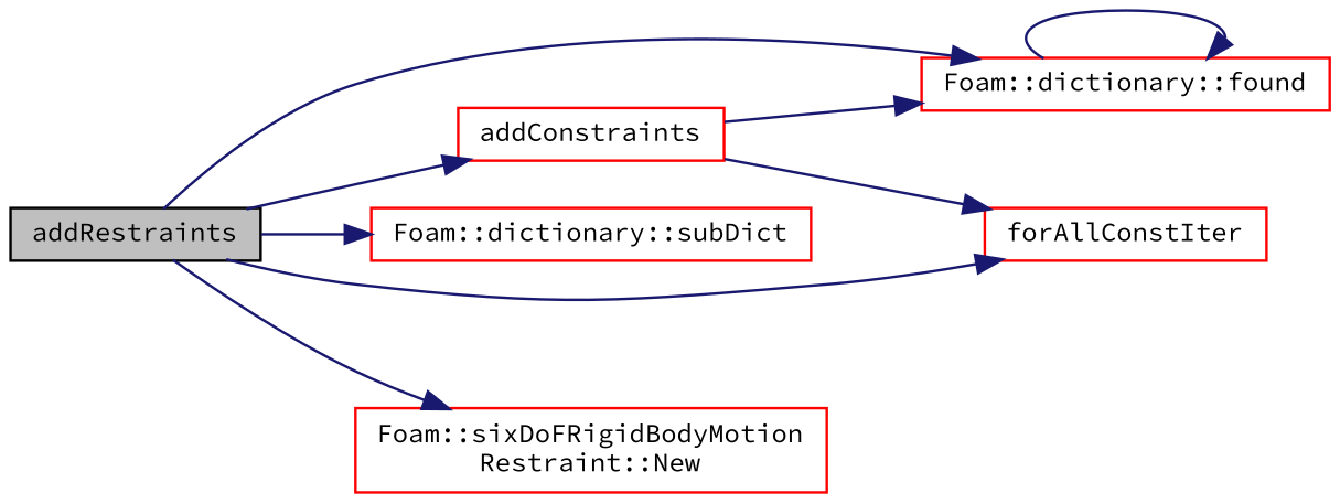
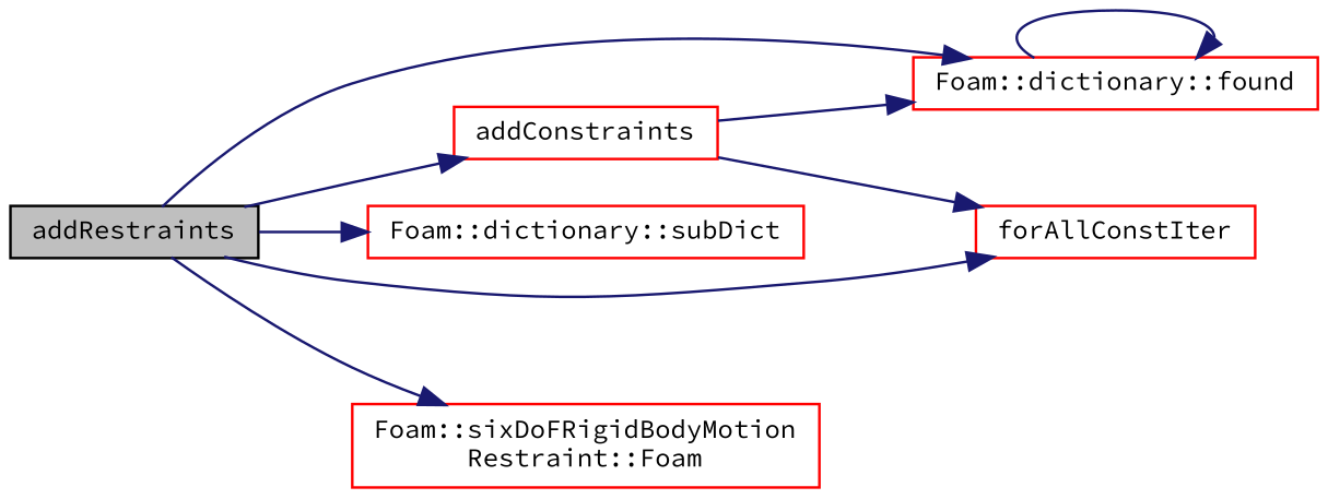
  digraph {
    fontname="Source Code Pro"
    rankdir=LR
    node [color=red fontname="Source Code Pro" fontsize=10 shape=record]
    edge [color=midnightblue fontname="Source Code Pro" fontsize=10 labelfontname=Helvetica labelfontsize=10 style=solid]
    n1 [color=black fillcolor=grey75 fontcolor=black height=0.2 label=addRestraints style=filled width=0.4]
    n2 [height=0.2 label=addConstraints width=0.4]
    n3 [height=0.2 label="Foam::dictionary::found" width=0.4]
    n4 [height=0.2 label="Foam::dictionary::subDict" width=0.4]
    n5 [height=0.2 label=forAllConstIter width=0.4]
-   n6 [height=0.2 label="Foam::sixDoFRigidBodyMotion\lRestraint::New" width=0.4]
+   n6 [height=0.2 label="Foam::sixDoFRigidBodyMotion\lRestraint::Foam" width=0.4]
    n1 -> n2
    n1 -> n3
    n1 -> n4
    n1 -> n5
    n1 -> n6
    n2 -> n3
    n2 -> n5
    n3 -> n3
  }
